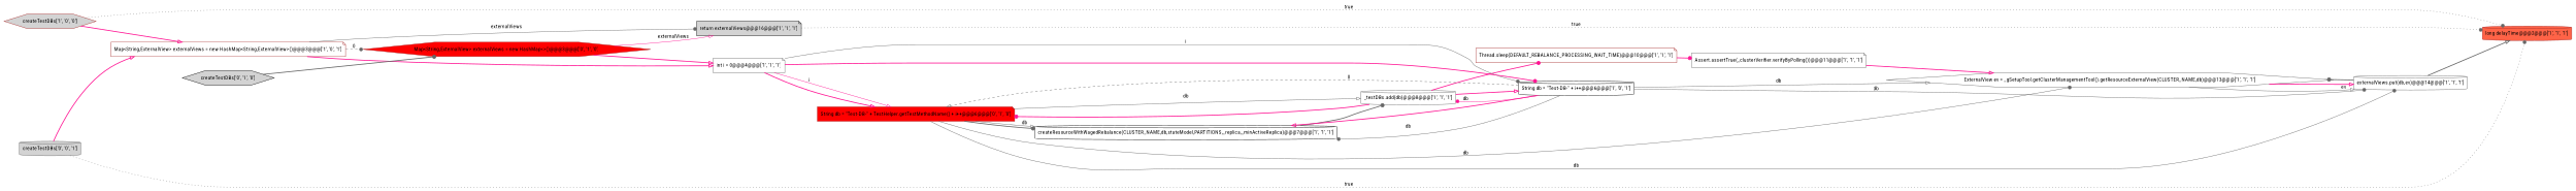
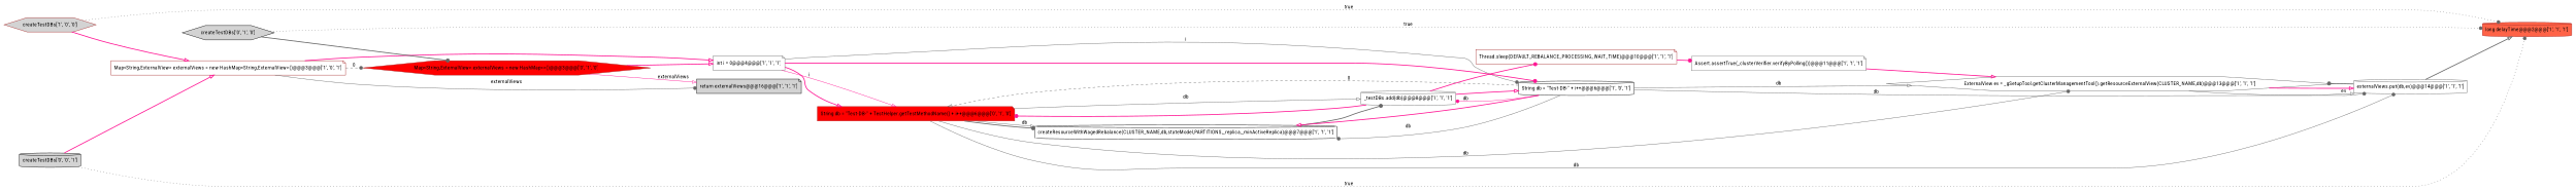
  digraph {
    fontname="Roboto Condensed"
    rankdir=LR
    node [color=brown fillcolor=white fontname="Roboto Condensed" shape=note style=filled]
    edge [arrowhead=dot color=gray40 fontname="Roboto Condensed" style=bold]
    n1 [fillcolor=red label="String db = \"Test-DB-\" + TestHelper.getTestMethodName() + i++@@@6@@@['0', '1', '0']"]
    n2 [color=black label="createResourceWithWagedRebalance(CLUSTER_NAME,db,stateModel,PARTITIONS,_replica,_minActiveReplica)@@@7@@@['1', '1', '1']" shape=cylinder]
    n3 [color=gray40 label="_testDBs.add(db)@@@8@@@['1', '1', '1']" shape=cylinder]
    n4 [color=gray40 label="ExternalView ev = _gSetupTool.getClusterManagementTool().getResourceExternalView(CLUSTER_NAME,db)@@@13@@@['1', '1', '1']" shape=hexagon]
    n5 [color=gray40 label="externalViews.put(db,ev)@@@14@@@['1', '1', '1']" shape=cylinder]
    n6 [color=black label="String db = \"Test-DB-\" + i++@@@6@@@['1', '0', '1']" shape=cylinder]
    n7 [label="Thread.sleep(DEFAULT_REBALANCE_PROCESSING_WAIT_TIME)@@@10@@@['1', '1', '1']"]
    n8 [fillcolor=tomato label="long delayTime@@@2@@@['1', '1', '1']" shape=cylinder]
    n9 [color=gray40 label="Assert.assertTrue(_clusterVerifier.verifyByPolling())@@@11@@@['1', '1', '1']"]
    n10 [fillcolor=lightgray label="createTestDBs['1', '0', '0']" shape=hexagon]
    n11 [label="Map<String,ExternalView> externalViews = new HashMap<String,ExternalView>()@@@3@@@['1', '0', '1']"]
    n12 [color=black fillcolor=lightgray label="return externalViews@@@16@@@['1', '1', '1']"]
    n13 [fillcolor=red label="Map<String,ExternalView> externalViews = new HashMap<>()@@@3@@@['0', '1', '0']" shape=hexagon]
    n14 [color=gray40 label="int i = 0@@@4@@@['1', '1', '1']"]
-   n15 [color=gray40 fillcolor=lightgray label="createTestDBs['0', '0', '1']" shape=cylinder]
+   n15 [color=black fillcolor=lightgray label="createTestDBs['0', '0', '1']" shape=cylinder]
    n16 [color=black fillcolor=lightgray label="createTestDBs['0', '1', '0']" shape=hexagon]
    n1 -> n2 [arrowhead=onormal label=db style=solid]
    n1 -> n2
    n1 -> n3 [arrowhead=onormal label=db style=solid]
    n1 -> n4 [label=db style=solid]
    n1 -> n5 [label=db style=solid]
    n2 -> n3
    n3 -> n1 [color=deeppink]
    n3 -> n6 [arrowhead=onormal color=deeppink]
    n3 -> n7 [color=deeppink]
    n4 -> n5 [arrowhead=onormal label=ev style=solid]
    n4 -> n5 [arrowhead=onormal color=deeppink]
    n5 -> n4
    n5 -> n8 [arrowhead=onormal]
    n6 -> n1 [arrowhead=onormal label=0 style=dashed]
    n6 -> n2 [label=db style=solid]
    n6 -> n2 [arrowhead=onormal color=deeppink]
    n6 -> n3 [color=deeppink label=db style=solid]
    n6 -> n4 [arrowhead=onormal label=db style=solid]
    n6 -> n5 [label=db style=solid]
    n7 -> n9 [color=deeppink]
    n9 -> n4 [arrowhead=onormal color=deeppink]
    n10 -> n8 [label=true style=dotted]
    n10 -> n11 [arrowhead=onormal color=deeppink]
    n11 -> n12 [label=externalViews style=solid]
    n11 -> n13 [label=0 style=dashed]
    n11 -> n14 [arrowhead=onormal color=deeppink]
    n13 -> n12 [arrowhead=onormal color=deeppink label=externalViews style=solid]
    n13 -> n14 [arrowhead=onormal color=deeppink]
    n14 -> n1 [arrowhead=onormal color=deeppink]
    n14 -> n1 [arrowhead=onormal color=deeppink label=i style=solid]
    n14 -> n6 [label=i style=solid]
    n14 -> n6 [color=deeppink]
    n15 -> n8 [label=true style=dotted]
    n15 -> n11 [arrowhead=onormal color=deeppink]
-   n12 -> n8 [label=true style=dotted]
+   n16 -> n8 [label=true style=dotted]
    n16 -> n13
  }
